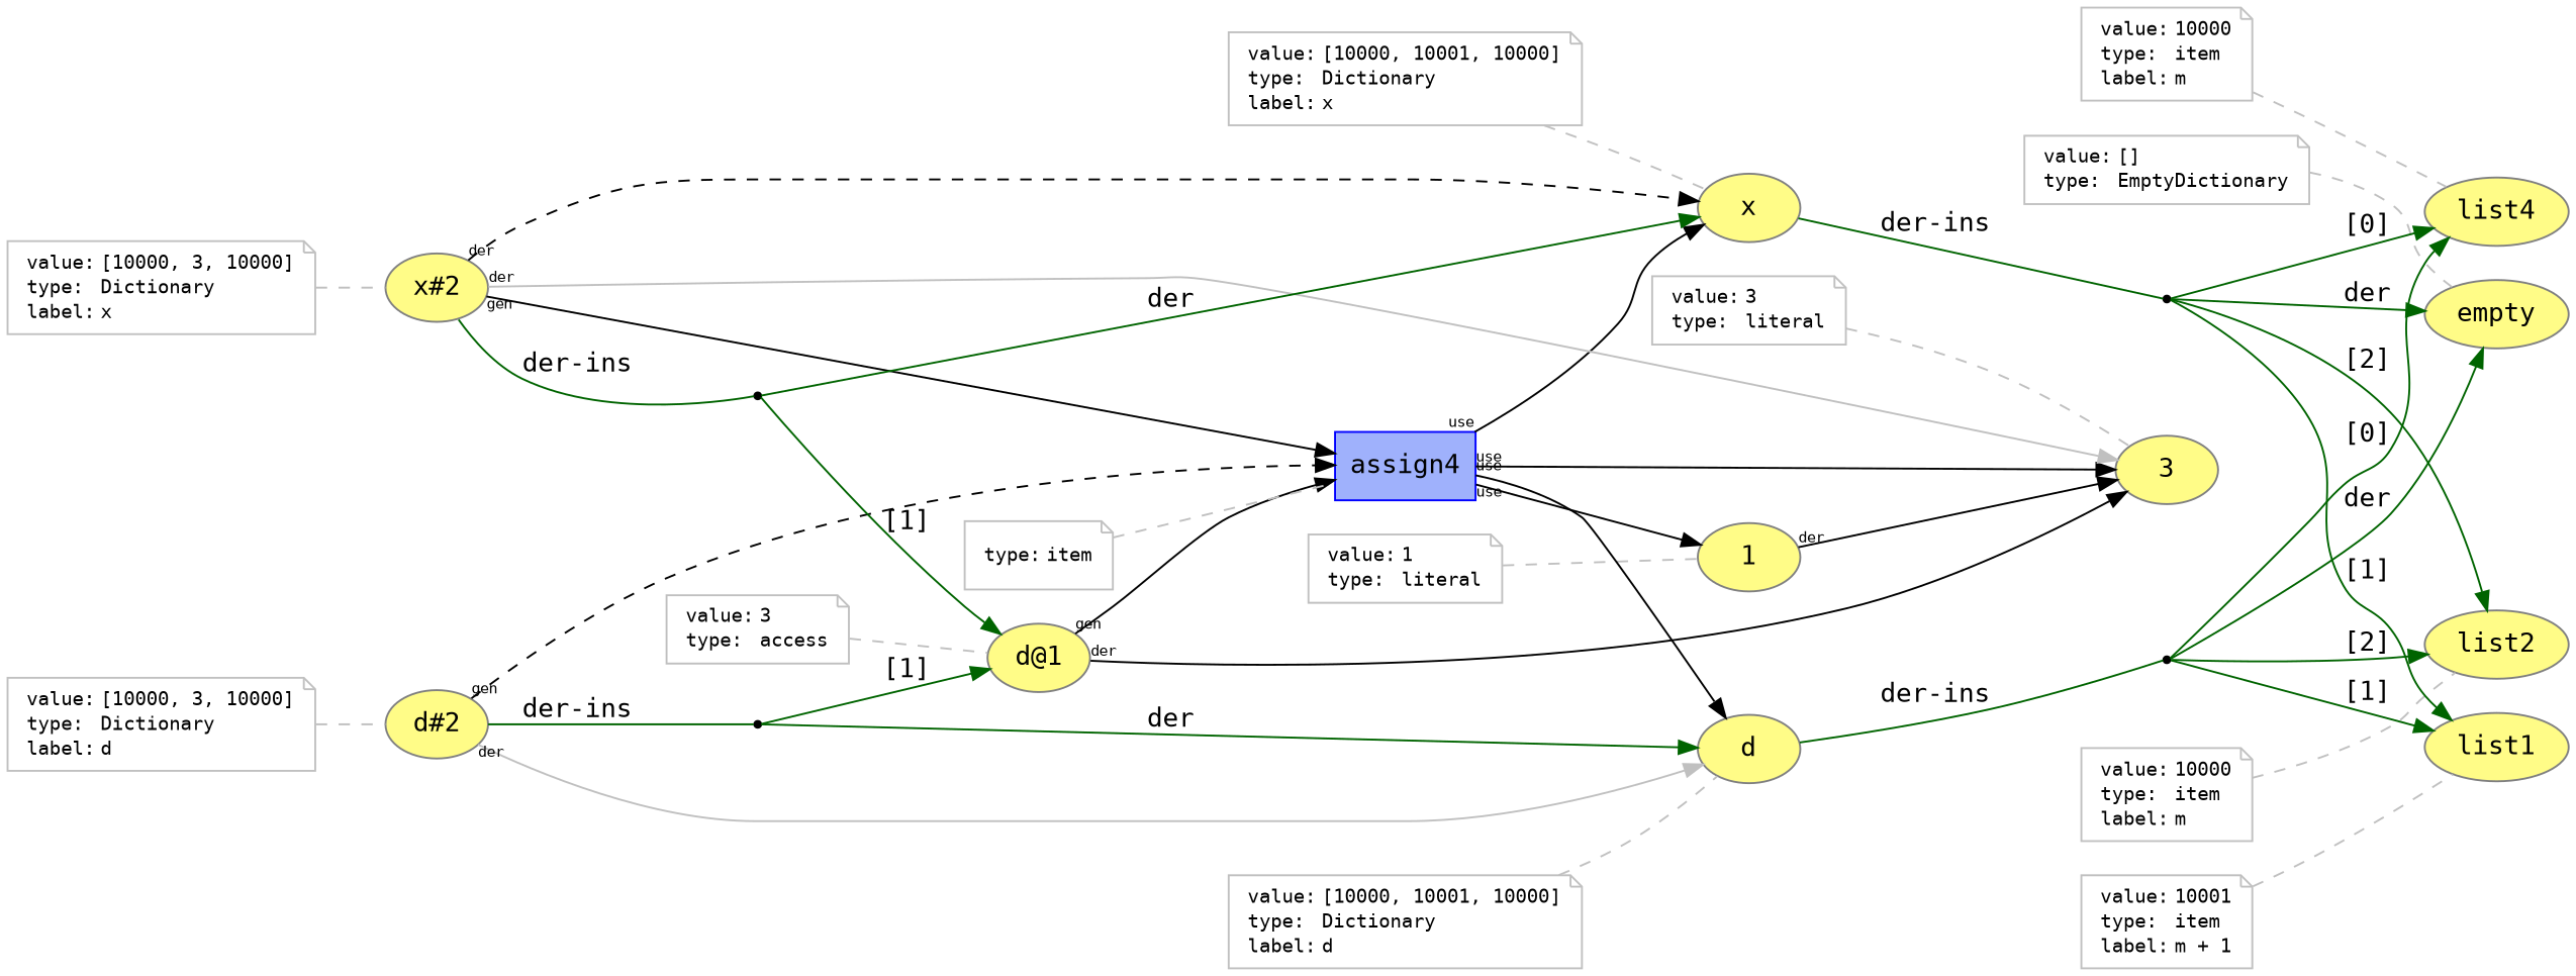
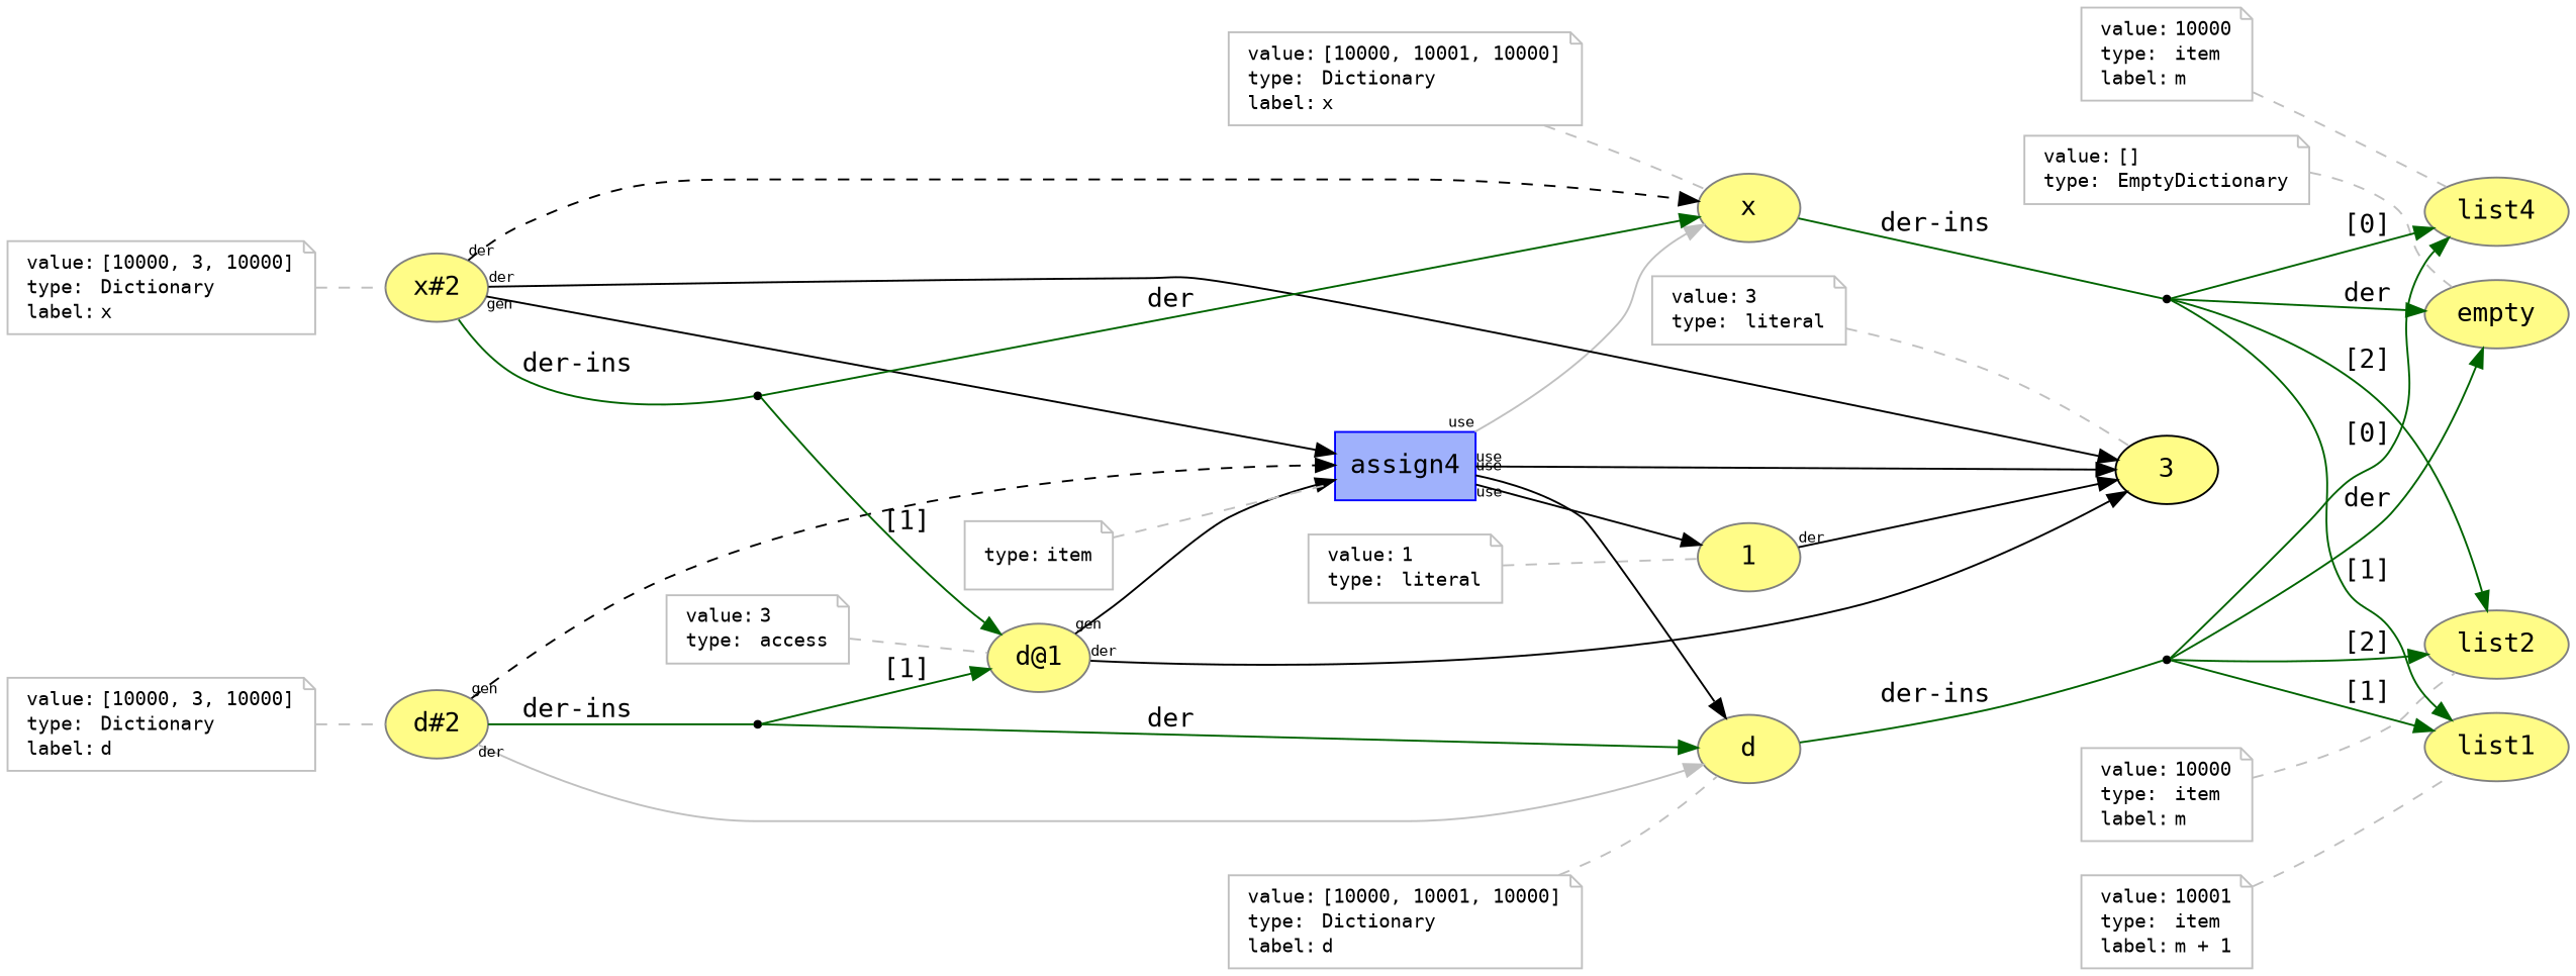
  digraph {
    fontname="DejaVu Sans Mono"
    rankdir=LR
    node [color=gray fontname="DejaVu Sans Mono" shape=note]
    edge [color=darkgreen fontname="DejaVu Sans Mono" labelangle=60.0 labeldistance=1.5 rotation=20]
    n1 [color="#808080" fillcolor="#FFFC87" label=empty style=filled shape=""]
    n2 [fontcolor=black fontsize=10 label=<<TABLE cellpadding="0" border="0"> 	<TR> 	    <TD align="left">value:</TD> 	    <TD align="left">[]</TD> 	</TR> 	<TR> 	    <TD align="left">type:</TD> 	    <TD align="left">EmptyDictionary</TD> 	</TR> </TABLE>>]
    n3 [color="#808080" fillcolor="#FFFC87" label=list4 style=filled shape=""]
    n4 [fontcolor=black fontsize=10 label=<<TABLE cellpadding="0" border="0"> 	<TR> 	    <TD align="left">value:</TD> 	    <TD align="left">10000</TD> 	</TR> 	<TR> 	    <TD align="left">type:</TD> 	    <TD align="left">item</TD> 	</TR> 	<TR> 	    <TD align="left">label:</TD> 	    <TD align="left">m</TD> 	</TR> </TABLE>>]
    n5 [color="#808080" fillcolor="#FFFC87" label=list1 style=filled shape=""]
    n6 [fontcolor=black fontsize=10 label=<<TABLE cellpadding="0" border="0"> 	<TR> 	    <TD align="left">value:</TD> 	    <TD align="left">10001</TD> 	</TR> 	<TR> 	    <TD align="left">type:</TD> 	    <TD align="left">item</TD> 	</TR> 	<TR> 	    <TD align="left">label:</TD> 	    <TD align="left">m + 1</TD> 	</TR> </TABLE>>]
    n7 [color="#808080" fillcolor="#FFFC87" label=list2 style=filled shape=""]
    n8 [fontcolor=black fontsize=10 label=<<TABLE cellpadding="0" border="0"> 	<TR> 	    <TD align="left">value:</TD> 	    <TD align="left">10000</TD> 	</TR> 	<TR> 	    <TD align="left">type:</TD> 	    <TD align="left">item</TD> 	</TR> 	<TR> 	    <TD align="left">label:</TD> 	    <TD align="left">m</TD> 	</TR> </TABLE>>]
    n9 [color="#808080" fillcolor="#FFFC87" label=d style=filled shape=""]
    bn0 [shape=point color=""]
    n11 [fontcolor=black fontsize=10 label=<<TABLE cellpadding="0" border="0"> 	<TR> 	    <TD align="left">value:</TD> 	    <TD align="left">[10000, 10001, 10000]</TD> 	</TR> 	<TR> 	    <TD align="left">type:</TD> 	    <TD align="left">Dictionary</TD> 	</TR> 	<TR> 	    <TD align="left">label:</TD> 	    <TD align="left">d</TD> 	</TR> </TABLE>>]
    n12 [color="#808080" fillcolor="#FFFC87" label=x style=filled shape=""]
    bn1 [shape=point color=""]
    n14 [fontcolor=black fontsize=10 label=<<TABLE cellpadding="0" border="0"> 	<TR> 	    <TD align="left">value:</TD> 	    <TD align="left">[10000, 10001, 10000]</TD> 	</TR> 	<TR> 	    <TD align="left">type:</TD> 	    <TD align="left">Dictionary</TD> 	</TR> 	<TR> 	    <TD align="left">label:</TD> 	    <TD align="left">x</TD> 	</TR> </TABLE>>]
    n15 [color="#808080" fillcolor="#FFFC87" label=1 style=filled shape=""]
-   n16 [color="#808080" fillcolor="#FFFC87" label=3 style=filled shape=""]
+   n16 [color=black fillcolor="#FFFC87" label=3 style=filled shape=""]
    n17 [fontcolor=black fontsize=10 label=<<TABLE cellpadding="0" border="0"> 	<TR> 	    <TD align="left">value:</TD> 	    <TD align="left">1</TD> 	</TR> 	<TR> 	    <TD align="left">type:</TD> 	    <TD align="left">literal</TD> 	</TR> </TABLE>>]
    n18 [fontcolor=black fontsize=10 label=<<TABLE cellpadding="0" border="0"> 	<TR> 	    <TD align="left">value:</TD> 	    <TD align="left">3</TD> 	</TR> 	<TR> 	    <TD align="left">type:</TD> 	    <TD align="left">literal</TD> 	</TR> </TABLE>>]
    n19 [color="#808080" fillcolor="#FFFC87" label="d@1" style=filled shape=""]
    n20 [color="#0000FF" fillcolor="#9FB1FC" label=assign4 shape=polygon sides=4 style=filled]
    n21 [fontcolor=black fontsize=10 label=<<TABLE cellpadding="0" border="0"> 	<TR> 	    <TD align="left">value:</TD> 	    <TD align="left">3</TD> 	</TR> 	<TR> 	    <TD align="left">type:</TD> 	    <TD align="left">access</TD> 	</TR> </TABLE>>]
    n22 [fontcolor=black fontsize=10 label=<<TABLE cellpadding="0" border="0"> 	<TR> 	    <TD align="left">type:</TD> 	    <TD align="left">item</TD> 	</TR> </TABLE>>]
    n23 [color="#808080" fillcolor="#FFFC87" label="d#2" style=filled shape=""]
    bn2 [shape=point color=""]
    n25 [fontcolor=black fontsize=10 label=<<TABLE cellpadding="0" border="0"> 	<TR> 	    <TD align="left">value:</TD> 	    <TD align="left">[10000, 3, 10000]</TD> 	</TR> 	<TR> 	    <TD align="left">type:</TD> 	    <TD align="left">Dictionary</TD> 	</TR> 	<TR> 	    <TD align="left">label:</TD> 	    <TD align="left">d</TD> 	</TR> </TABLE>>]
    n26 [color="#808080" fillcolor="#FFFC87" label="x#2" style=filled shape=""]
    bn3 [shape=point color=""]
    n28 [fontcolor=black fontsize=10 label=<<TABLE cellpadding="0" border="0"> 	<TR> 	    <TD align="left">value:</TD> 	    <TD align="left">[10000, 3, 10000]</TD> 	</TR> 	<TR> 	    <TD align="left">type:</TD> 	    <TD align="left">Dictionary</TD> 	</TR> 	<TR> 	    <TD align="left">label:</TD> 	    <TD align="left">x</TD> 	</TR> </TABLE>>]
    n2 -> n1 [arrowhead=none color=gray style=dashed labelangle="" labeldistance="" rotation=""]
    n4 -> n3 [arrowhead=none color=gray style=dashed labelangle="" labeldistance="" rotation=""]
    n6 -> n5 [arrowhead=none color=gray style=dashed labelangle="" labeldistance="" rotation=""]
    n8 -> n7 [arrowhead=none color=gray style=dashed labelangle="" labeldistance="" rotation=""]
    n9 -> bn0 [arrowhead=none fontsize=14 label="der-ins"]
    bn0 -> n1 [fontsize=14 label=der]
    bn0 -> n3 [fontsize=14 label="[0]"]
    bn0 -> n5 [fontsize=14 label="[1]"]
    bn0 -> n7 [fontsize=14 label="[2]"]
    n11 -> n9 [arrowhead=none color=gray style=dashed labelangle="" labeldistance="" rotation=""]
    n12 -> bn1 [arrowhead=none fontsize=14 label="der-ins"]
    bn1 -> n1 [fontsize=14 label=der]
    bn1 -> n3 [fontsize=14 label="[0]"]
    bn1 -> n5 [fontsize=14 label="[1]"]
    bn1 -> n7 [fontsize=14 label="[2]"]
    n14 -> n12 [arrowhead=none color=gray style=dashed labelangle="" labeldistance="" rotation=""]
    n15 -> n16 [labelfontsize=8 taillabel=der color=""]
    n17 -> n15 [arrowhead=none color=gray style=dashed labelangle="" labeldistance="" rotation=""]
    n18 -> n16 [arrowhead=none color=gray style=dashed labelangle="" labeldistance="" rotation=""]
    n19 -> n16 [labelfontsize=8 taillabel=der color=""]
    n19 -> n20 [labelfontsize=8 taillabel=gen color=""]
    n20 -> n9 [labelfontsize=8 taillabel=use color=""]
-   n20 -> n12 [labelfontsize=8 taillabel=use color=""]
+   n20 -> n12 [labelfontsize=8 taillabel=use color=gray]
    n20 -> n15 [labelfontsize=8 taillabel=use color=""]
    n20 -> n16 [labelfontsize=8 taillabel=use color=""]
    n21 -> n19 [arrowhead=none color=gray style=dashed labelangle="" labeldistance="" rotation=""]
    n22 -> n20 [arrowhead=none color=gray style=dashed labelangle="" labeldistance="" rotation=""]
    n23 -> n9 [color=gray labelfontsize=8 taillabel=der]
    n23 -> n20 [labelfontsize=8 style=dashed taillabel=gen color=""]
    n23 -> bn2 [arrowhead=none fontsize=14 label="der-ins"]
    bn2 -> n9 [fontsize=14 label=der]
    bn2 -> n19 [fontsize=14 label="[1]"]
    n25 -> n23 [arrowhead=none color=gray style=dashed labelangle="" labeldistance="" rotation=""]
    n26 -> n12 [labelfontsize=8 style=dashed taillabel=der color=""]
-   n26 -> n16 [labelfontsize=8 taillabel=der color=gray]
+   n26 -> n16 [labelfontsize=8 taillabel=der color=""]
    n26 -> n20 [labelfontsize=8 taillabel=gen color=""]
    n26 -> bn3 [arrowhead=none fontsize=14 label="der-ins"]
    bn3 -> n12 [fontsize=14 label=der]
    bn3 -> n19 [fontsize=14 label="[1]"]
    n28 -> n26 [arrowhead=none color=gray style=dashed labelangle="" labeldistance="" rotation=""]
  }
